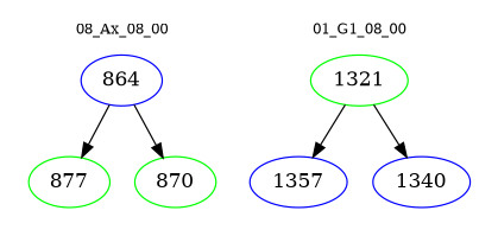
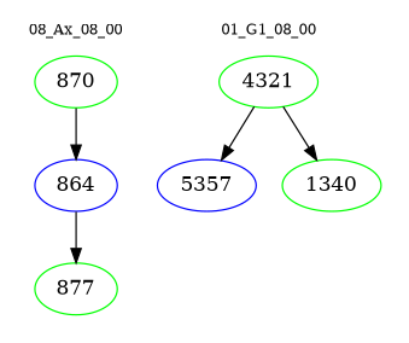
  digraph {
    node [color=green]
    edge [color=black]
    n1 [color=blue label=864]
    n2 [label=877]
    n3 [label=870]
-   n4 [label=1321]
-   n5 [color=blue label=1357]
-   n6 [color=blue label=1340]
+   n4 [label=4321]
+   n5 [color=blue label=5357]
+   n6 [label=1340]
    subgraph cluster_1 {
      color=white
      fontsize=10
      label="08_Ax_08_00"
      n1
      n2
      n3
    }
    subgraph cluster_2 {
      color=white
      fontsize=10
      label="01_G1_08_00"
      n4
      n5
      n6
    }
    n1 -> n2
-   n1 -> n3
+   n3 -> n1
    n4 -> n5
    n4 -> n6
  }
